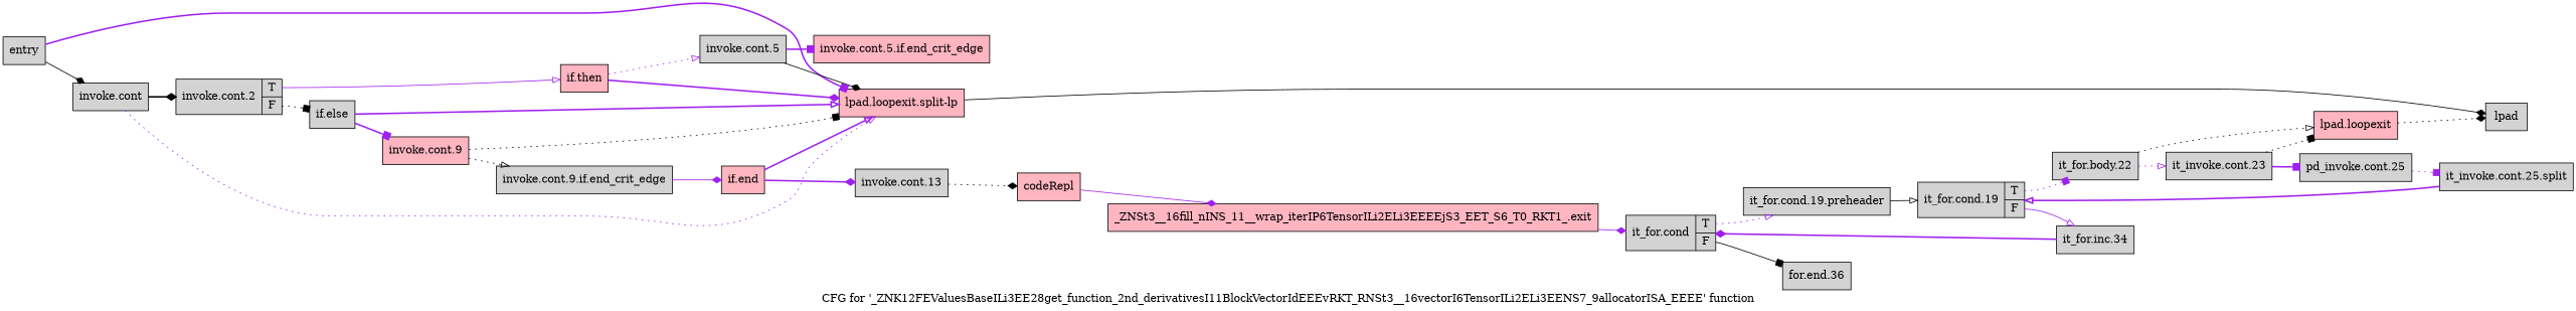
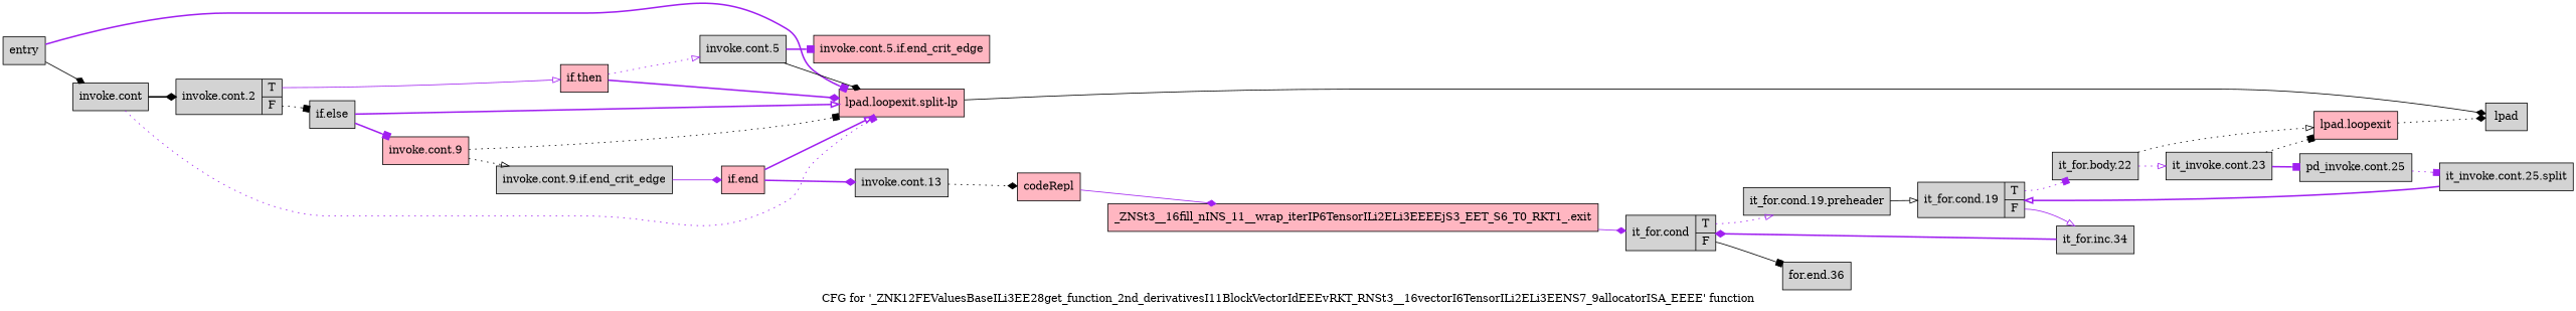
  digraph {
    label="CFG for '_ZNK12FEValuesBaseILi3EE28get_function_2nd_derivativesI11BlockVectorIdEEEvRKT_RNSt3__16vectorI6TensorILi2ELi3EENS7_9allocatorISA_EEEE' function"
    rankdir=LR
    node [fillcolor=lightgrey shape=record style=filled]
    edge [arrowhead=diamond color=purple style=dotted]
    n1 [label="{entry}"]
    n2 [label="{invoke.cont}"]
    n3 [fillcolor=lightpink label="{lpad.loopexit.split-lp}"]
    n4 [label="{invoke.cont.2|{<s0>T|<s1>F}}"]
    n5 [label="{lpad}"]
    n6 [fillcolor=lightpink label="{if.then}"]
    n7 [label="{if.else}"]
    n8 [label="{invoke.cont.5}"]
    n9 [fillcolor=lightpink label="{invoke.cont.9}"]
    n10 [fillcolor=lightpink label="{invoke.cont.5.if.end_crit_edge}"]
    n11 [label="{invoke.cont.9.if.end_crit_edge}"]
    n12 [fillcolor=lightpink label="{if.end}"]
    n13 [label="{invoke.cont.13}"]
    n14 [fillcolor=lightpink label="{codeRepl}"]
    n15 [fillcolor=lightpink label="{lpad.loopexit}"]
    n16 [fillcolor=lightpink label="{_ZNSt3__16fill_nINS_11__wrap_iterIP6TensorILi2ELi3EEEEjS3_EET_S6_T0_RKT1_.exit}"]
    n17 [label="{it_for.cond|{<s0>T|<s1>F}}"]
    n18 [label="{it_for.cond.19.preheader}"]
    n19 [label="{for.end.36}"]
    n20 [label="{it_for.cond.19|{<s0>T|<s1>F}}"]
    n21 [label="{it_for.body.22}"]
    n22 [label="{it_for.inc.34}"]
    n23 [label="{it_invoke.cont.23}"]
    n24 [label="{pd_invoke.cont.25}"]
    n25 [label="{it_invoke.cont.25.split}"]
    n1 -> n2 [color=black style=solid]
    n1 -> n3 [arrowhead=box style=bold]
-   n2 -> n3 [arrowhead=onormal]
+   n2 -> n3 [arrowhead=box]
    n2 -> n4 [color=black style=bold]
    n3 -> n5 [color=black style=solid]
    n4 -> n6 [arrowhead=onormal style=solid tailport=s0]
    n4 -> n7 [arrowhead=box color=black tailport=s1]
    n6 -> n3 [style=bold]
    n6 -> n8 [arrowhead=onormal]
    n7 -> n3 [arrowhead=onormal style=bold]
    n7 -> n9 [arrowhead=box style=bold]
    n8 -> n3 [color=black style=solid]
    n8 -> n10 [arrowhead=box style=bold]
    n9 -> n3 [arrowhead=box color=black]
    n9 -> n11 [arrowhead=onormal color=black]
    n11 -> n12 [style=solid]
    n12 -> n3 [arrowhead=onormal style=bold]
    n12 -> n13 [style=bold]
    n13 -> n14 [color=black]
    n14 -> n16 [style=solid]
    n15 -> n5 [color=black]
    n16 -> n17 [style=solid]
    n17 -> n18 [arrowhead=onormal tailport=s0]
    n17 -> n19 [arrowhead=box color=black style=solid tailport=s1]
    n18 -> n20 [arrowhead=onormal color=black style=solid]
    n20 -> n21 [arrowhead=box tailport=s0]
    n20 -> n22 [arrowhead=onormal style=solid tailport=s1]
    n21 -> n15 [arrowhead=onormal color=black]
    n21 -> n23 [arrowhead=onormal]
    n22 -> n17 [style=bold]
    n23 -> n15 [arrowhead=box color=black]
    n23 -> n24 [arrowhead=box style=bold]
    n24 -> n25 [arrowhead=box]
    n25 -> n20 [arrowhead=onormal style=bold]
  }
